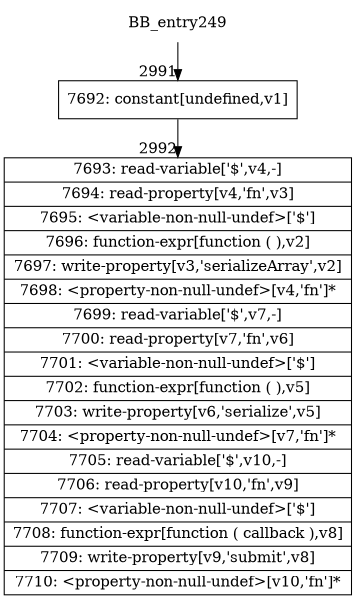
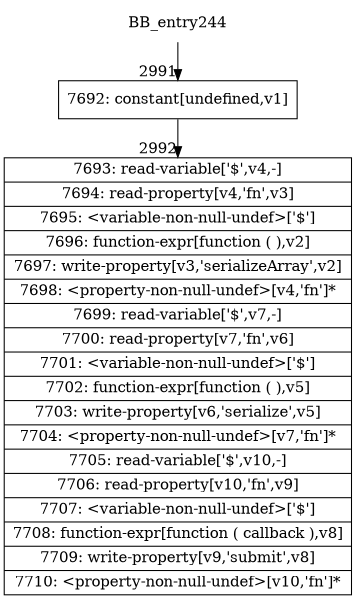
  digraph {
    rankdir=TD
    node [shape=record]
    edge [headport=n tailport=s]
-   BB_entry244 [shape=none label=BB_entry249]
+   BB_entry244 [shape=none]
    n2 [label="{7692: constant[undefined,v1]}"]
    n3 [label="{7693: read-variable['$',v4,-]|7694: read-property[v4,'fn',v3]|7695: \<variable-non-null-undef\>['$']|7696: function-expr[function ( ),v2]|7697: write-property[v3,'serializeArray',v2]|7698: \<property-non-null-undef\>[v4,'fn']*|7699: read-variable['$',v7,-]|7700: read-property[v7,'fn',v6]|7701: \<variable-non-null-undef\>['$']|7702: function-expr[function ( ),v5]|7703: write-property[v6,'serialize',v5]|7704: \<property-non-null-undef\>[v7,'fn']*|7705: read-variable['$',v10,-]|7706: read-property[v10,'fn',v9]|7707: \<variable-non-null-undef\>['$']|7708: function-expr[function ( callback ),v8]|7709: write-property[v9,'submit',v8]|7710: \<property-non-null-undef\>[v10,'fn']*}"]
    BB_entry244 -> n2 [headlabel="    2991"]
    n2 -> n3 [headlabel="      2992"]
  }
